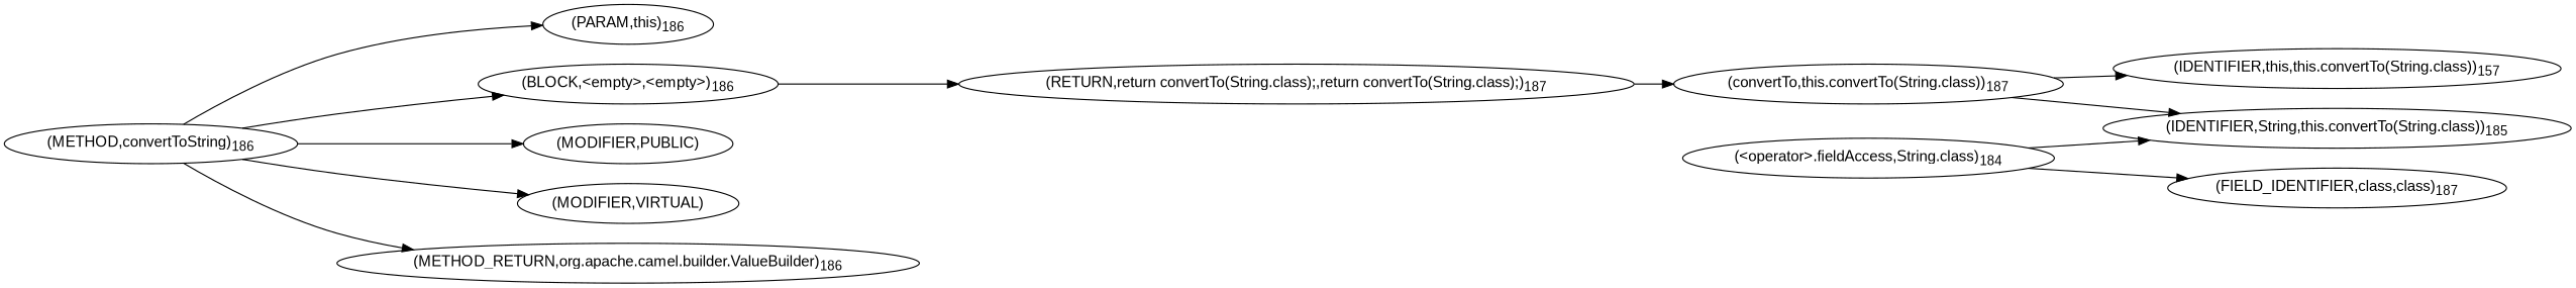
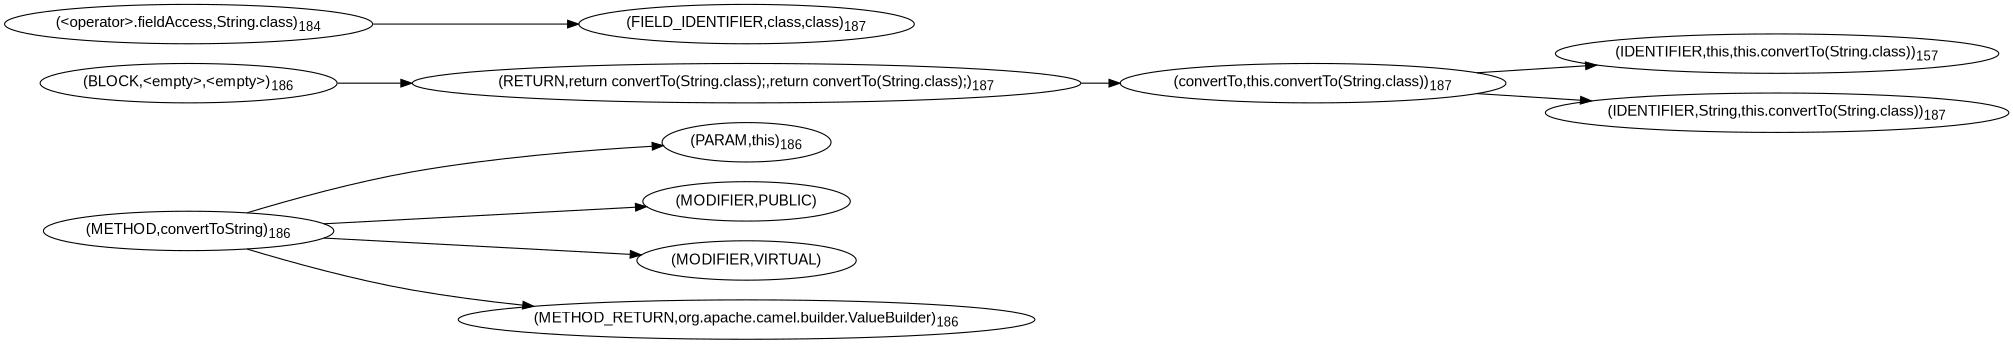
  digraph {
    fontname="Liberation Sans"
    rankdir=LR
    node [fontname="Liberation Sans"]
    edge [fontname="Liberation Sans"]
    n1 [label=<(METHOD,convertToString)<SUB>186</SUB>>]
    n2 [label=<(PARAM,this)<SUB>186</SUB>>]
    n3 [label=<(BLOCK,&lt;empty&gt;,&lt;empty&gt;)<SUB>186</SUB>>]
    n4 [label=<(MODIFIER,PUBLIC)>]
    n5 [label=<(MODIFIER,VIRTUAL)>]
    n6 [label=<(METHOD_RETURN,org.apache.camel.builder.ValueBuilder)<SUB>186</SUB>>]
    n7 [label=<(RETURN,return convertTo(String.class);,return convertTo(String.class);)<SUB>187</SUB>>]
    n8 [label=<(convertTo,this.convertTo(String.class))<SUB>187</SUB>>]
    n9 [label=<(IDENTIFIER,this,this.convertTo(String.class))<SUB>157</SUB>>]
-   n10 [label=<(IDENTIFIER,String,this.convertTo(String.class))<SUB>185</SUB>>]
+   n10 [label=<(IDENTIFIER,String,this.convertTo(String.class))<SUB>187</SUB>>]
    n11 [label=<(&lt;operator&gt;.fieldAccess,String.class)<SUB>184</SUB>>]
    n12 [label=<(FIELD_IDENTIFIER,class,class)<SUB>187</SUB>>]
    n1 -> n2
-   n1 -> n3
    n1 -> n4
    n1 -> n5
    n1 -> n6
    n3 -> n7
    n7 -> n8
    n8 -> n9
    n8 -> n10
-   n11 -> n10
    n11 -> n12
  }
